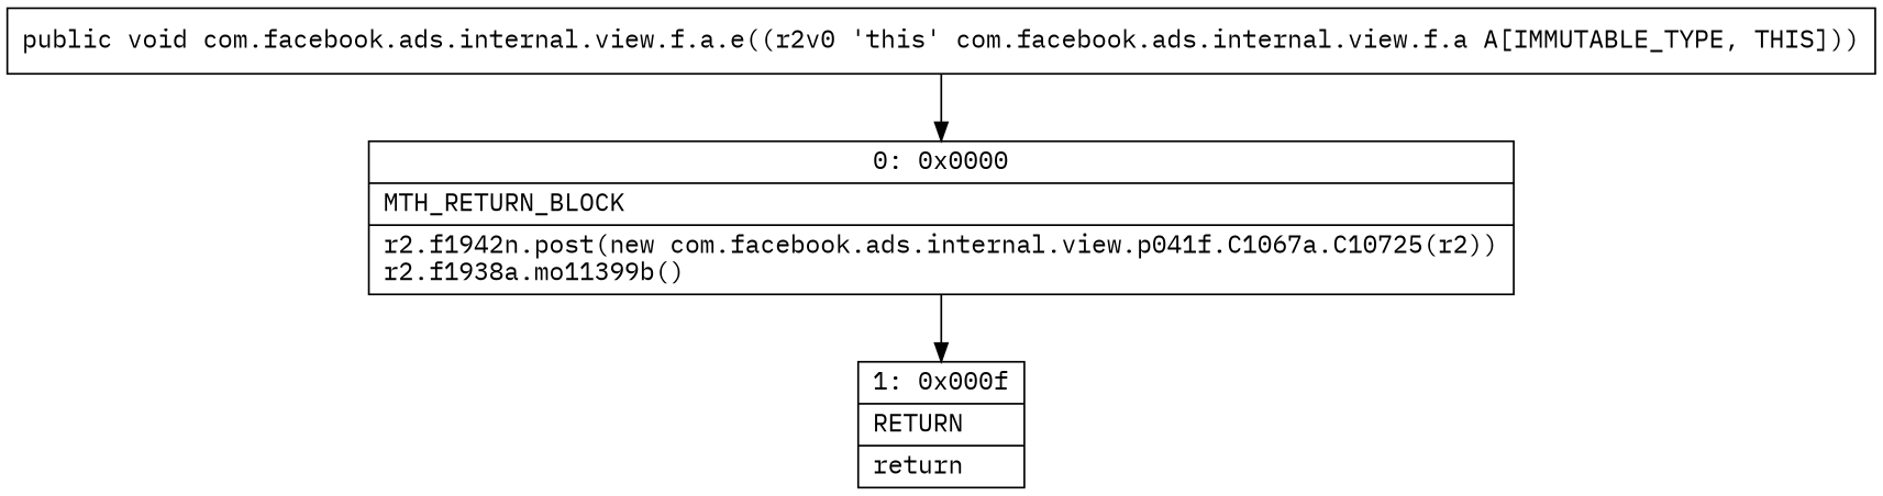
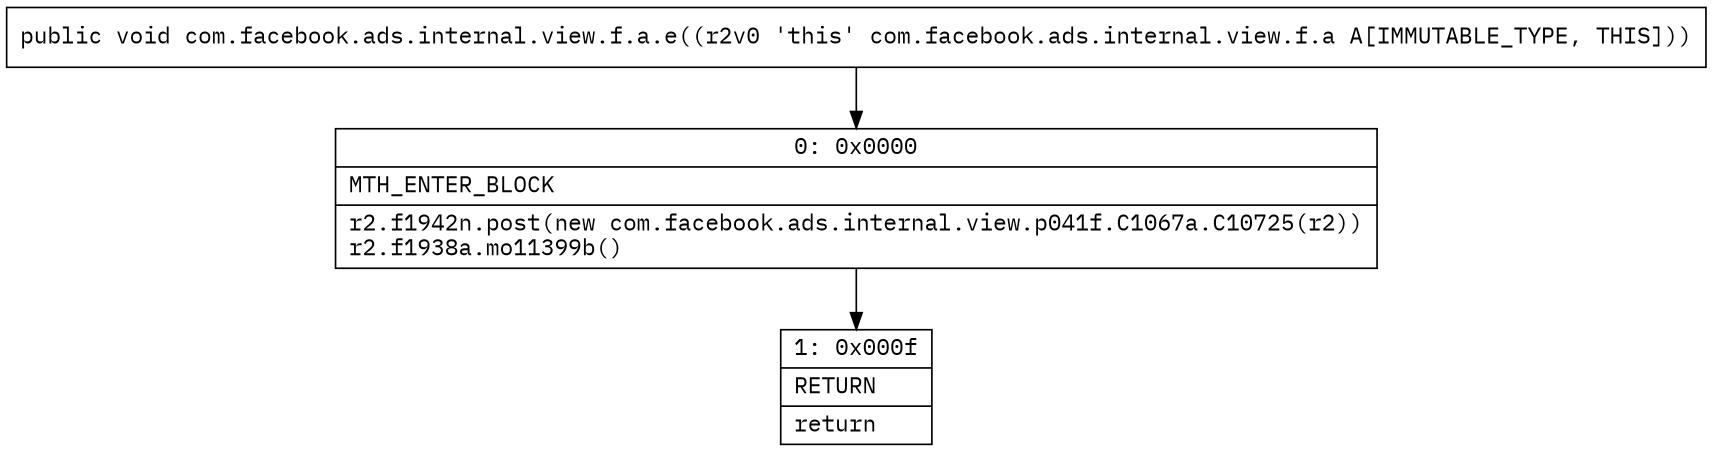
  digraph {
    fontname="IBM Plex Mono"
    node [shape=record fontname="IBM Plex Mono"]
    edge [fontname="IBM Plex Mono"]
-   n1 [label="{0\:\ 0x0000|MTH_RETURN_BLOCK\l|r2.f1942n.post(new com.facebook.ads.internal.view.p041f.C1067a.C10725(r2))\lr2.f1938a.mo11399b()\l}"]
+   n1 [label="{0\:\ 0x0000|MTH_ENTER_BLOCK\l|r2.f1942n.post(new com.facebook.ads.internal.view.p041f.C1067a.C10725(r2))\lr2.f1938a.mo11399b()\l}"]
    n2 [label="{1\:\ 0x000f|RETURN\l|return\l}"]
    n3 [label="{public void com.facebook.ads.internal.view.f.a.e((r2v0 'this' com.facebook.ads.internal.view.f.a A[IMMUTABLE_TYPE, THIS])) }"]
    n1 -> n2
    n3 -> n1
  }
